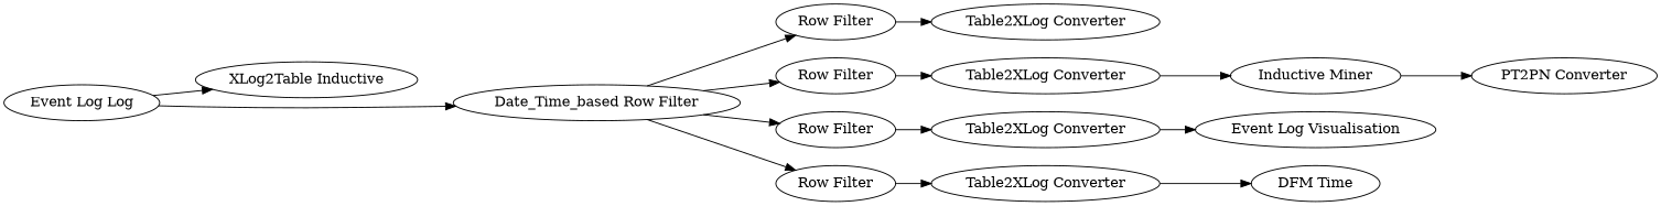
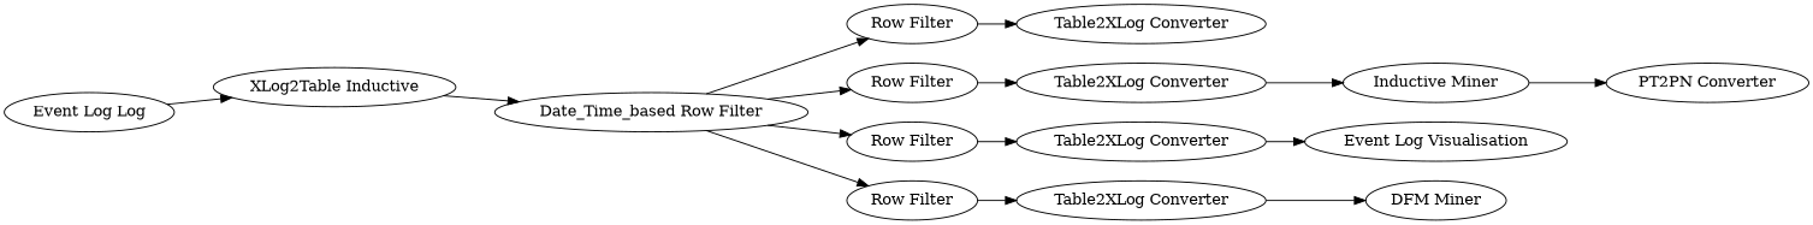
  digraph {
    rankdir=LR
    n1 [label="XLog2Table Inductive"]
    n2 [label="Date_Time_based Row Filter"]
    n3 [label="Row Filter"]
    n4 [label="Row Filter"]
    n5 [label="Row Filter"]
    n6 [label="Row Filter"]
    n7 [label="Table2XLog Converter"]
    n8 [label="Table2XLog Converter"]
    n9 [label="Table2XLog Converter"]
    n10 [label="Table2XLog Converter"]
    n11 [label="Event Log Visualisation"]
    n12 [label="Inductive Miner"]
-   n13 [label="DFM Time"]
+   n13 [label="DFM Miner"]
    n14 [label="PT2PN Converter"]
    n15 [label="Event Log Log"]
-   n15 -> n2
+   n1 -> n2
    n2 -> n3
    n2 -> n4
    n2 -> n5
    n2 -> n6
    n3 -> n7
    n4 -> n8
    n5 -> n9
    n6 -> n10
    n8 -> n12
    n9 -> n11
    n10 -> n13
    n12 -> n14
    n15 -> n1
  }
